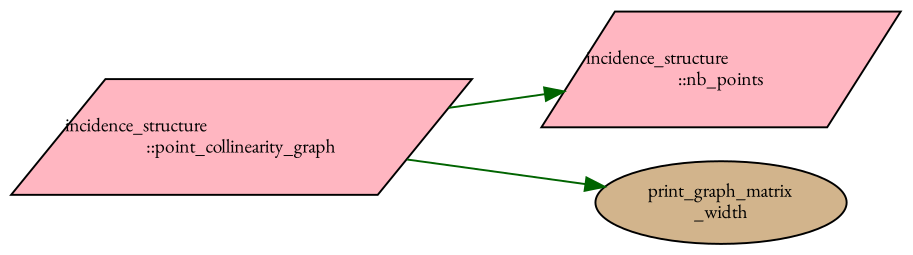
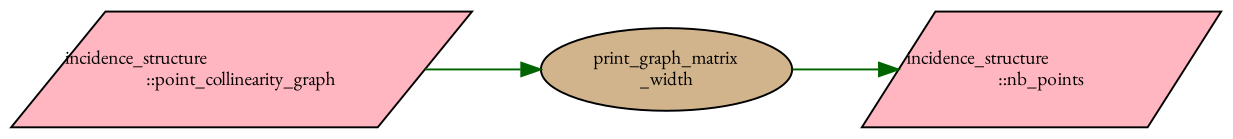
  digraph {
    fontname="EB Garamond"
    rankdir=LR
    node [color=black fillcolor=lightpink fontname="EB Garamond" fontsize=10 shape=parallelogram style=filled]
    edge [color=darkgreen fontname="EB Garamond" fontsize=10 labelfontname=Helvetica labelfontsize=10 style=solid]
    n1 [fontcolor=black height=0.2 label="incidence_structure\l::point_collinearity_graph" width=0.4]
    n2 [height=0.2 label="incidence_structure\l::nb_points" width=0.4]
    n3 [fillcolor=tan height=0.2 label="print_graph_matrix\l_width" shape=ellipse width=0.4]
-   n1 -> n2
+   n3 -> n2
    n1 -> n3
  }
